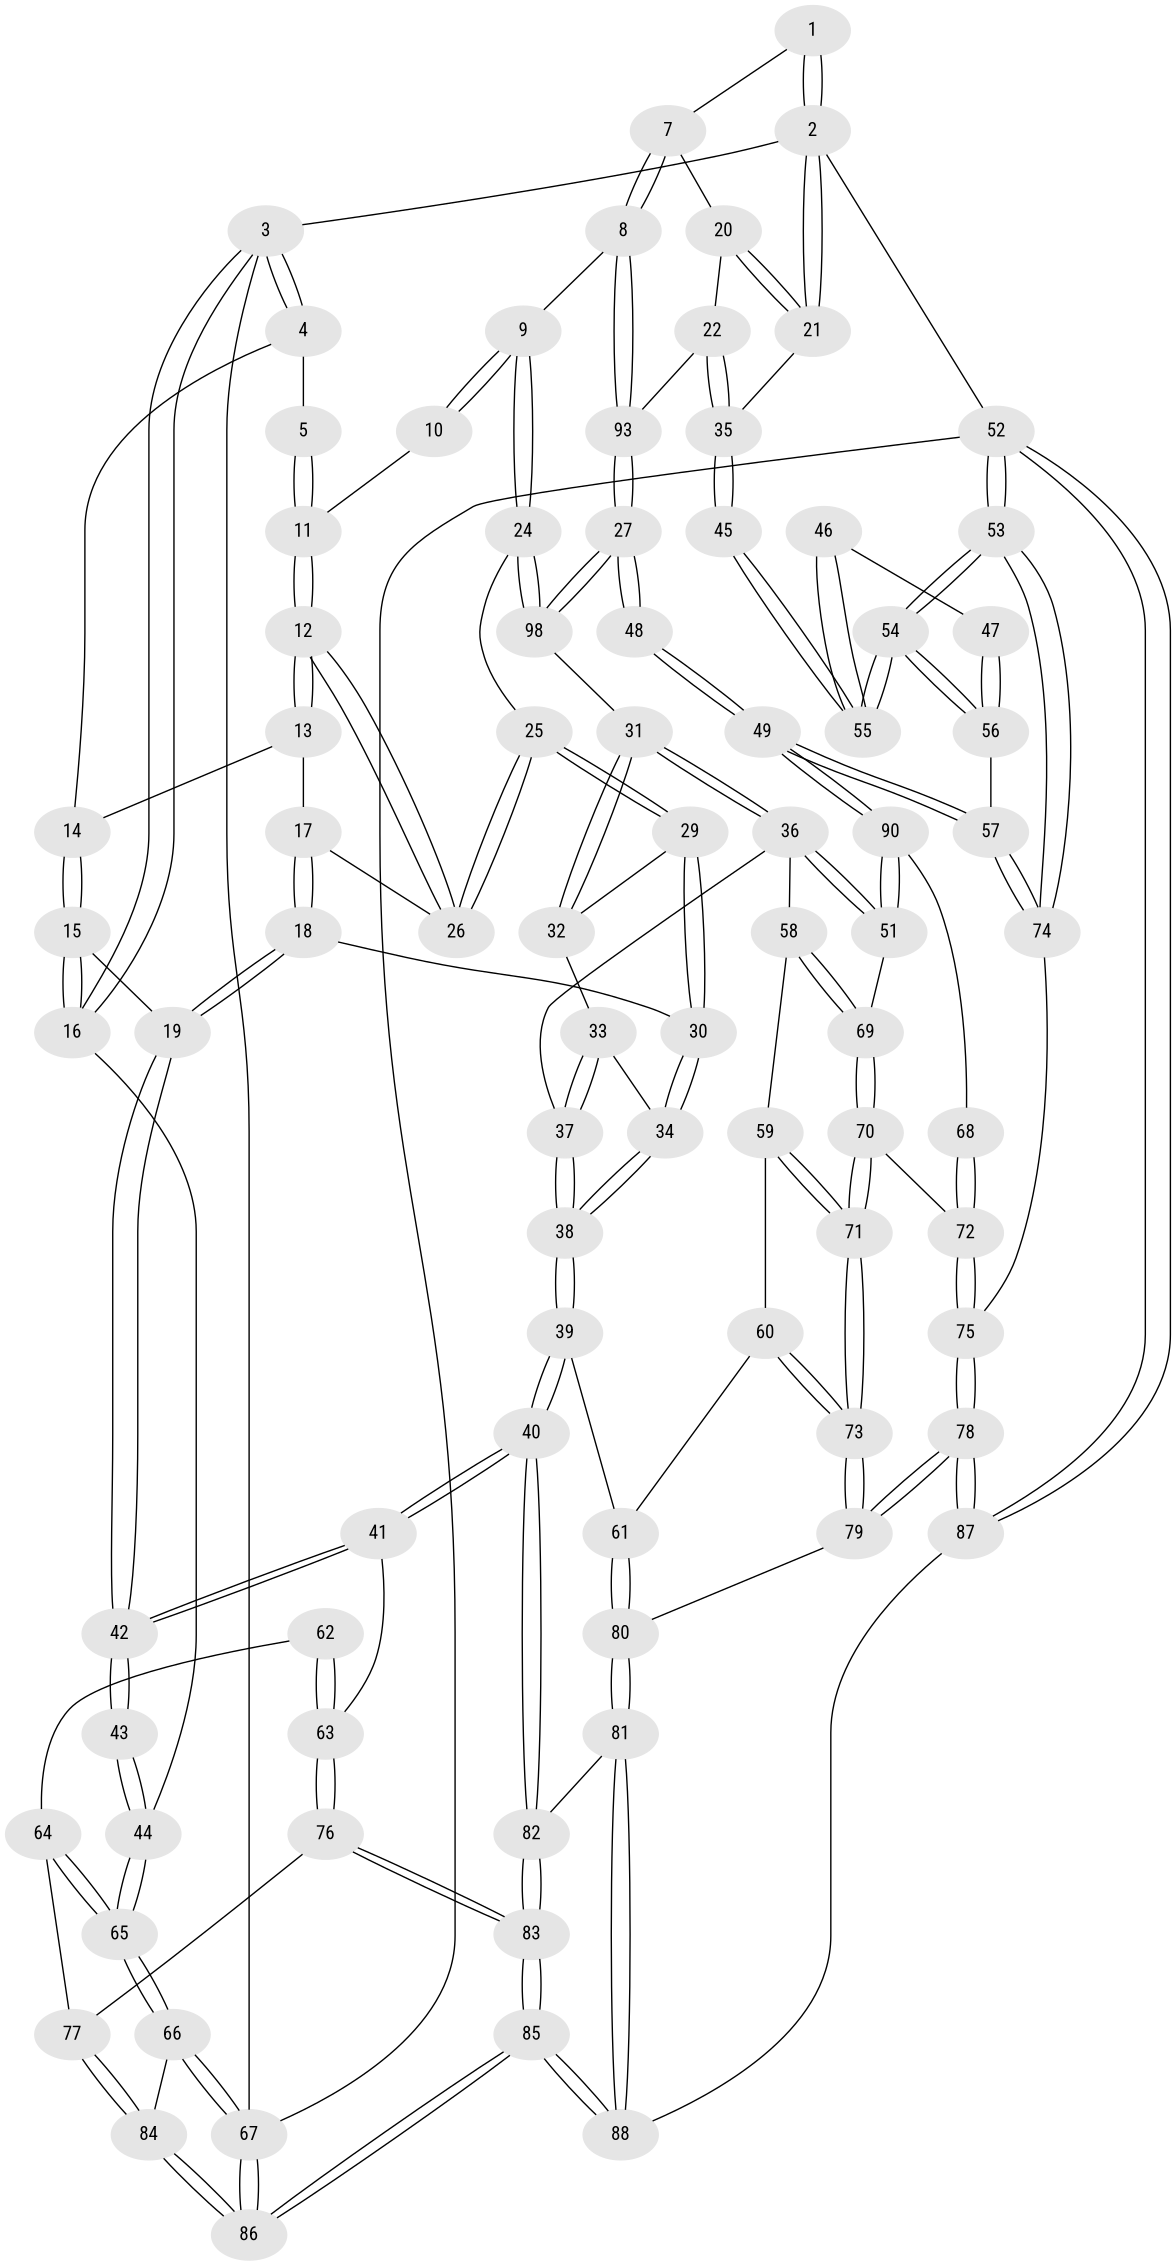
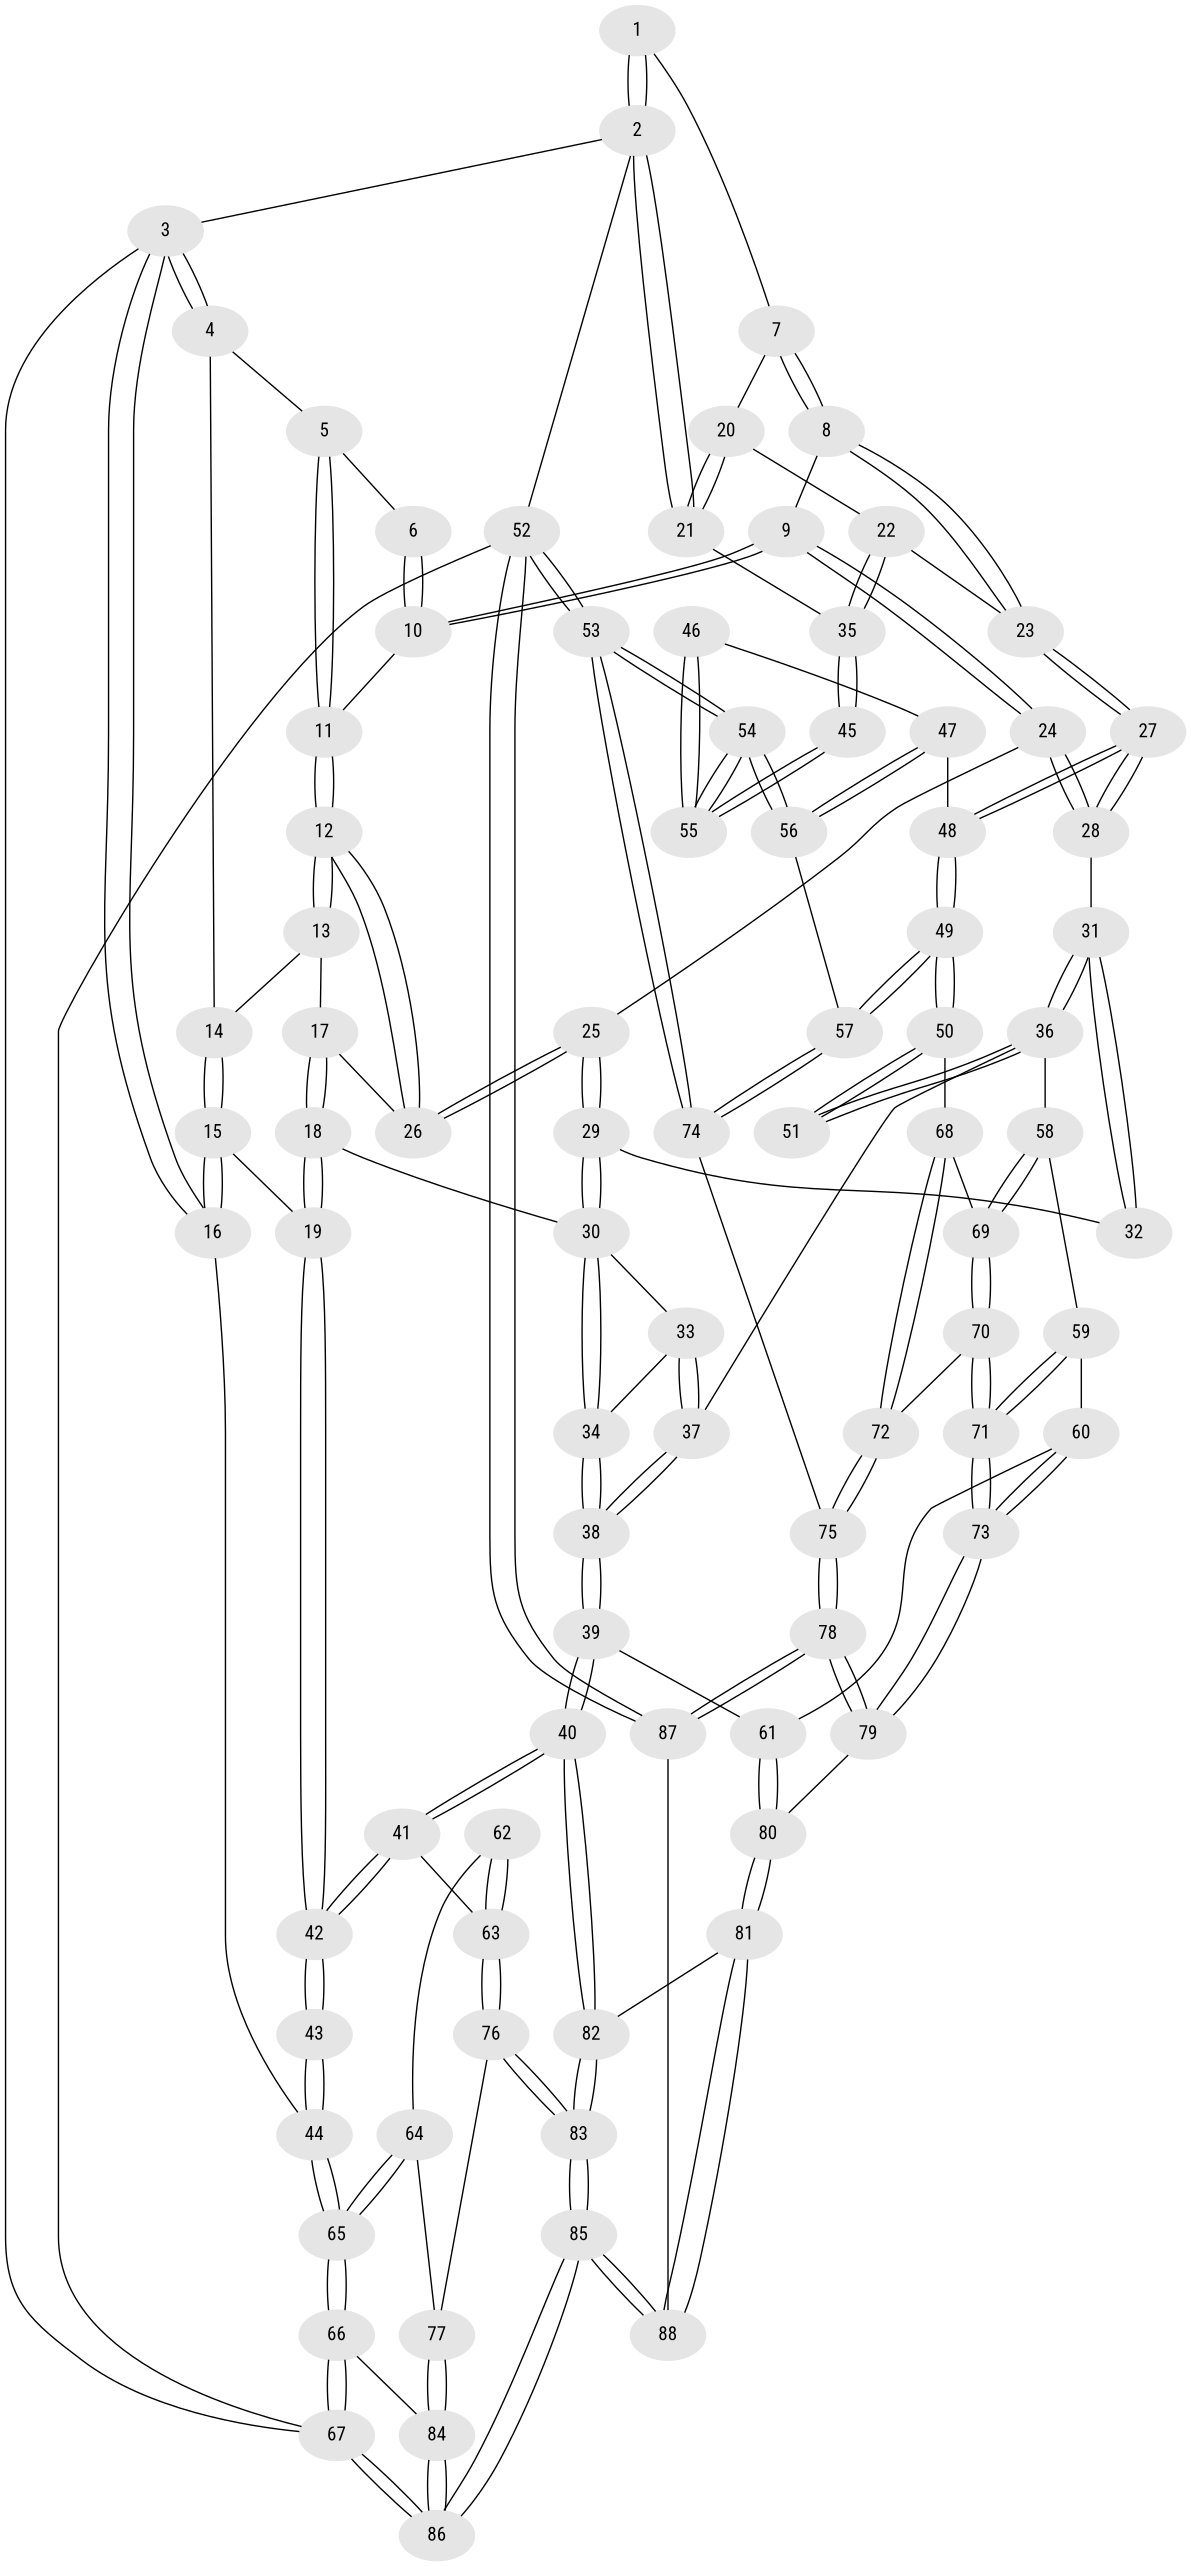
  graph {
    fontname="Roboto Condensed"
    node [color=gray90 fontname="Roboto Condensed" style=filled]
    edge [fontname="Roboto Condensed"]
    1
    2
    7
    3
    21
    52
    8
    20
    4
    16
    67
    35
    53
    87
    5
    14
    44
    86
+   6
    11
    15
    10
    12
    9
-   23 [label=93]
+   23
    22
    24
    27
    25
-   28 [label=98]
+   28
    13
    26
    17
    18
    19
    42
    65
    30
    34
    43
    45
    48
    29
    31
    32
    49
    36
    33
    38
    37
    51
    58
    39
    55
    40
    61
    41
    82
    80
    63
    83
    76
    66
    46
    47
    56
    57
-   50 [label=90]
+   50
    68
    74
    69
    72
    59
    54
    88
    75
    60
    71
    70
    73
    79
    81
    62
    64
    77
    84
    78
    85
    1 -- 2
    1 -- 2
    1 -- 7
    2 -- 3
    2 -- 21
    2 -- 21
    2 -- 52
    7 -- 8
    7 -- 8
    7 -- 20
    3 -- 4
    3 -- 4
    3 -- 16
    3 -- 16
    3 -- 67
    21 -- 35
    52 -- 67
    52 -- 53
    52 -- 53
    52 -- 87
    52 -- 87
    8 -- 9
    8 -- 23
    8 -- 23
    20 -- 21
    20 -- 21
    20 -- 22
    4 -- 5
    4 -- 14
    16 -- 44
    67 -- 86
    67 -- 86
    35 -- 45
    35 -- 45
    53 -- 74
    53 -- 74
    53 -- 54
    53 -- 54
    87 -- 88
+   5 -- 6
    5 -- 11
    5 -- 11
    14 -- 15
    14 -- 15
    44 -- 65
    44 -- 65
+   6 -- 10
+   6 -- 10
    11 -- 12
    11 -- 12
    15 -- 16
    15 -- 16
    15 -- 19
    10 -- 11
    12 -- 13
    12 -- 13
    12 -- 26
    12 -- 26
    9 -- 10
    9 -- 10
    9 -- 24
    9 -- 24
    23 -- 27
    23 -- 27
    22 -- 35
    22 -- 35
    22 -- 23
    24 -- 25
    24 -- 28
    24 -- 28
    27 -- 28
    27 -- 28
    27 -- 48
    27 -- 48
    25 -- 26
    25 -- 26
    25 -- 29
    25 -- 29
    28 -- 31
    13 -- 14
    13 -- 17
    17 -- 26
    17 -- 18
    17 -- 18
    18 -- 19
    18 -- 19
    18 -- 30
    19 -- 42
    19 -- 42
    42 -- 43
    42 -- 43
    65 -- 66
    65 -- 66
    30 -- 34
    30 -- 34
    34 -- 38
    34 -- 38
    43 -- 44
    43 -- 44
    45 -- 55
    45 -- 55
    48 -- 49
    48 -- 49
    29 -- 30
    29 -- 30
    29 -- 32
    31 -- 32
    31 -- 32
    31 -- 36
    31 -- 36
-   32 -- 33
+   30 -- 33
    49 -- 57
    49 -- 57
    49 -- 50
    49 -- 50
    36 -- 37
    36 -- 51
    36 -- 51
    36 -- 58
    33 -- 34
    33 -- 37
    33 -- 37
    38 -- 39
    38 -- 39
    37 -- 38
    37 -- 38
    58 -- 69
    58 -- 69
    58 -- 59
    39 -- 40
    39 -- 40
    39 -- 61
    40 -- 41
    40 -- 41
    40 -- 82
    40 -- 82
    61 -- 80
    61 -- 80
    41 -- 42
    41 -- 42
    41 -- 63
    82 -- 83
    82 -- 83
    80 -- 81
    80 -- 81
    63 -- 76
    63 -- 76
    83 -- 85
    83 -- 85
    76 -- 83
    76 -- 83
    76 -- 77
    66 -- 67
    66 -- 67
    66 -- 84
    46 -- 55
    46 -- 55
    46 -- 47
+   47 -- 48
    47 -- 56
    47 -- 56
    56 -- 57
    57 -- 74
    57 -- 74
    50 -- 51
    50 -- 51
    50 -- 68
-   51 -- 69
+   68 -- 69
    68 -- 72
    68 -- 72
    74 -- 75
    69 -- 70
    69 -- 70
    72 -- 75
    72 -- 75
    59 -- 60
    59 -- 71
    59 -- 71
    54 -- 55
    54 -- 55
    54 -- 56
    54 -- 56
    75 -- 78
    75 -- 78
    60 -- 61
    60 -- 73
    60 -- 73
    71 -- 73
    71 -- 73
    70 -- 72
    70 -- 71
    70 -- 71
    73 -- 79
    73 -- 79
    79 -- 80
    81 -- 82
    81 -- 88
    81 -- 88
    62 -- 63
    62 -- 63
    62 -- 64
    64 -- 65
    64 -- 65
    64 -- 77
    77 -- 84
    77 -- 84
    84 -- 86
    84 -- 86
    78 -- 87
    78 -- 87
    78 -- 79
    78 -- 79
    85 -- 86
    85 -- 86
    85 -- 88
    85 -- 88
  }
